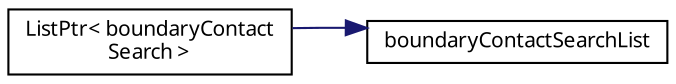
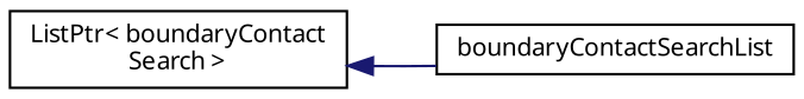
  digraph {
    rankdir=LR
    fontname="Noto Sans"
    node [color=black fillcolor=white fontname="Noto Sans" fontsize=10 shape=record style=filled]
    n1 [height=0.2 label="ListPtr\< boundaryContact\lSearch \>" width=0.4]
    n2 [height=0.2 label=boundaryContactSearchList width=0.4]
-   n2 -> n1 [color=midnightblue dir=back fontname="Noto Sans" fontsize=10 labelfontname=Helvetica labelfontsize=10 style=solid]
+   n1 -> n2 [color=midnightblue dir=back fontname="Noto Sans" fontsize=10 labelfontname=Helvetica labelfontsize=10 style=solid]
  }
